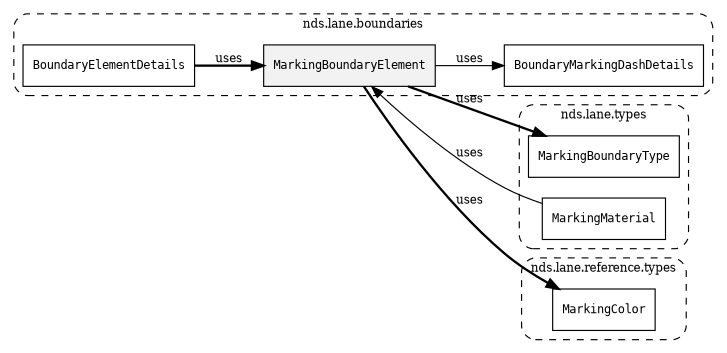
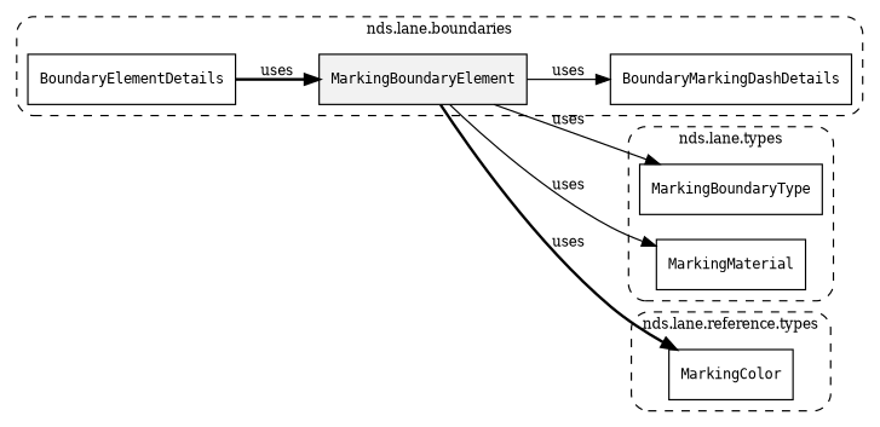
  digraph {
    fontsize=10
    rankdir=LR
    node [fontsize=10 shape=box]
    edge [fontsize=10 style=bold]
    n1 [fillcolor="#0000000D" label=<<font face="monospace"><table align="center" border="0" cellspacing="0" cellpadding="0"><tr><td href="../../../content/packages/nds.lane.boundaries.html#Structure-MarkingBoundaryElement" title="Structure defined in nds.lane.boundaries">MarkingBoundaryElement</td></tr></table></font>> style=filled]
    n2 [label=<<font face="monospace"><table align="center" border="0" cellspacing="0" cellpadding="0"><tr><td href="../../../content/packages/nds.lane.boundaries.html#Structure-BoundaryMarkingDashDetails" title="Structure defined in nds.lane.boundaries">BoundaryMarkingDashDetails</td></tr></table></font>>]
    n3 [label=<<font face="monospace"><table align="center" border="0" cellspacing="0" cellpadding="0"><tr><td href="../../../content/packages/nds.lane.boundaries.html#Choice-BoundaryElementDetails" title="Choice defined in nds.lane.boundaries">BoundaryElementDetails</td></tr></table></font>>]
    n4 [label=<<font face="monospace"><table align="center" border="0" cellspacing="0" cellpadding="0"><tr><td href="../../../content/packages/nds.lane.types.html#Enum-MarkingBoundaryType" title="Enum defined in nds.lane.types">MarkingBoundaryType</td></tr></table></font>>]
    n5 [label=<<font face="monospace"><table align="center" border="0" cellspacing="0" cellpadding="0"><tr><td href="../../../content/packages/nds.lane.types.html#Enum-MarkingMaterial" title="Enum defined in nds.lane.types">MarkingMaterial</td></tr></table></font>>]
    n6 [label=<<font face="monospace"><table align="center" border="0" cellspacing="0" cellpadding="0"><tr><td href="../../../content/packages/nds.lane.reference.types.html#Enum-MarkingColor" title="Enum defined in nds.lane.reference.types">MarkingColor</td></tr></table></font>>]
    subgraph cluster_1 {
      label="nds.lane.boundaries"
      style="dashed, rounded"
      n1
      n2
      n3
    }
    subgraph cluster_2 {
      label="nds.lane.types"
      style="dashed, rounded"
      n4
      n5
    }
    subgraph cluster_3 {
      label="nds.lane.reference.types"
      style="dashed, rounded"
      n6
    }
    n1 -> n2 [label=uses style=solid]
-   n1 -> n4 [label=uses]
-   n5 -> n1 [label=uses style=solid]
+   n1 -> n4 [label=uses style=solid]
+   n1 -> n5 [label=uses style=solid]
    n1 -> n6 [label=uses]
    n3 -> n1 [label=uses]
  }
